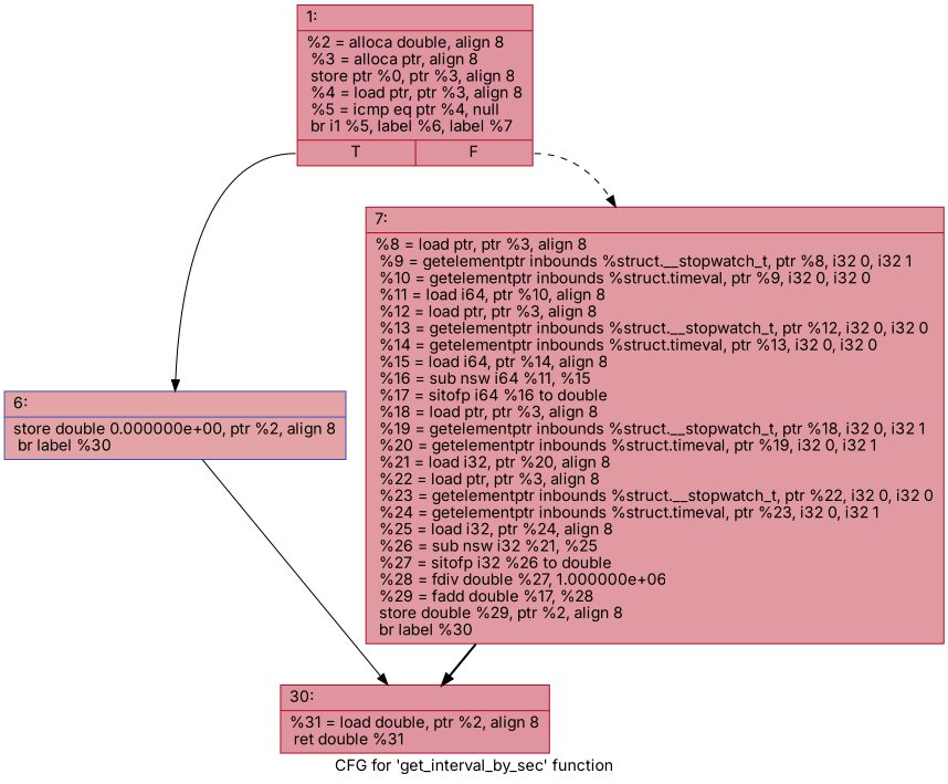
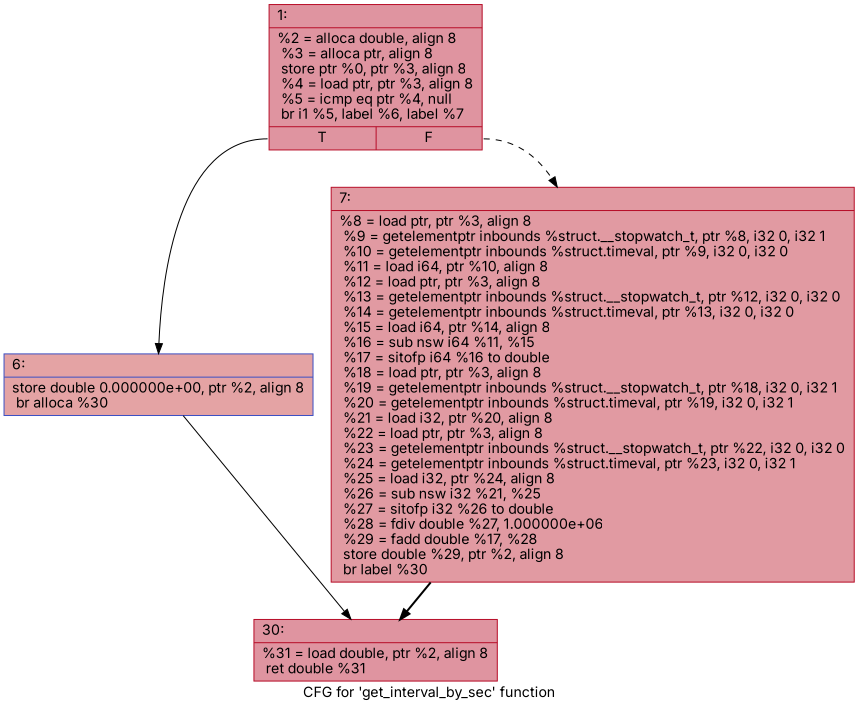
  digraph {
    label="CFG for 'get_interval_by_sec' function"
    fontname=Inter
    node [color="#b70d28ff" fillcolor="#b70d2870" fontname=Inter shape=record style=filled]
    edge [style=solid fontname=Inter]
    n1 [label="{1:\l|  %2 = alloca double, align 8\l  %3 = alloca ptr, align 8\l  store ptr %0, ptr %3, align 8\l  %4 = load ptr, ptr %3, align 8\l  %5 = icmp eq ptr %4, null\l  br i1 %5, label %6, label %7\l|{<s0>T|<s1>F}}"]
-   n2 [color="#3d50c3ff" fillcolor="#c32e3170" label="{6:\l|  store double 0.000000e+00, ptr %2, align 8\l  br label %30\l}"]
+   n2 [color="#3d50c3ff" fillcolor="#c32e3170" label="{6:\l|  store double 0.000000e+00, ptr %2, align 8\l  br alloca %30\l}"]
    n3 [fillcolor="#bb1b2c70" label="{7:\l|  %8 = load ptr, ptr %3, align 8\l  %9 = getelementptr inbounds %struct.__stopwatch_t, ptr %8, i32 0, i32 1\l  %10 = getelementptr inbounds %struct.timeval, ptr %9, i32 0, i32 0\l  %11 = load i64, ptr %10, align 8\l  %12 = load ptr, ptr %3, align 8\l  %13 = getelementptr inbounds %struct.__stopwatch_t, ptr %12, i32 0, i32 0\l  %14 = getelementptr inbounds %struct.timeval, ptr %13, i32 0, i32 0\l  %15 = load i64, ptr %14, align 8\l  %16 = sub nsw i64 %11, %15\l  %17 = sitofp i64 %16 to double\l  %18 = load ptr, ptr %3, align 8\l  %19 = getelementptr inbounds %struct.__stopwatch_t, ptr %18, i32 0, i32 1\l  %20 = getelementptr inbounds %struct.timeval, ptr %19, i32 0, i32 1\l  %21 = load i32, ptr %20, align 8\l  %22 = load ptr, ptr %3, align 8\l  %23 = getelementptr inbounds %struct.__stopwatch_t, ptr %22, i32 0, i32 0\l  %24 = getelementptr inbounds %struct.timeval, ptr %23, i32 0, i32 1\l  %25 = load i32, ptr %24, align 8\l  %26 = sub nsw i32 %21, %25\l  %27 = sitofp i32 %26 to double\l  %28 = fdiv double %27, 1.000000e+06\l  %29 = fadd double %17, %28\l  store double %29, ptr %2, align 8\l  br label %30\l}"]
    n4 [label="{30:\l|  %31 = load double, ptr %2, align 8\l  ret double %31\l}"]
    n1 -> n2 [tailport=s0]
    n1 -> n3 [tailport=s1 style=dashed]
    n2 -> n4
    n3 -> n4 [style=bold]
  }
